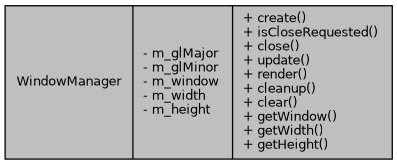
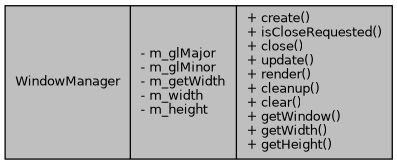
  digraph {
    rankdir=LR
-   n1 [color=black fillcolor=grey75 fontcolor=black fontname=Helvetica fontsize=10 height=0.2 label="{WindowManager\n|- m_glMajor\l- m_glMinor\l- m_window\l- m_width\l- m_height\l|+ create()\l+ isCloseRequested()\l+ close()\l+ update()\l+ render()\l+ cleanup()\l+ clear()\l+ getWindow()\l+ getWidth()\l+ getHeight()\l}" shape=record style=filled width=0.4]
+   n1 [color=black fillcolor=grey75 fontcolor=black fontname=Helvetica fontsize=10 height=0.2 label="{WindowManager\n|- m_glMajor\l- m_glMinor\l- m_getWidth\l- m_width\l- m_height\l|+ create()\l+ isCloseRequested()\l+ close()\l+ update()\l+ render()\l+ cleanup()\l+ clear()\l+ getWindow()\l+ getWidth()\l+ getHeight()\l}" shape=record style=filled width=0.4]
  }
